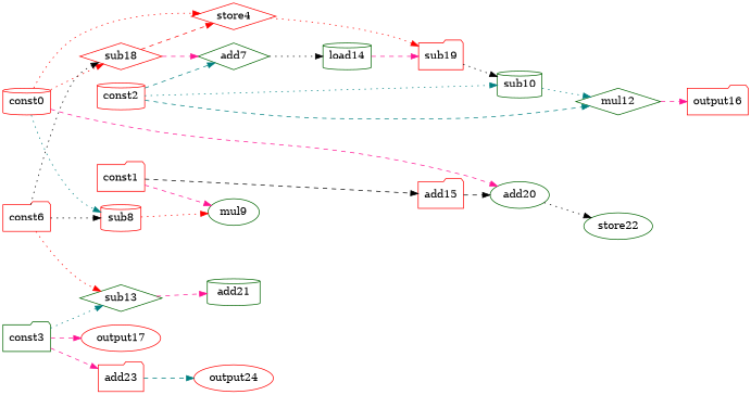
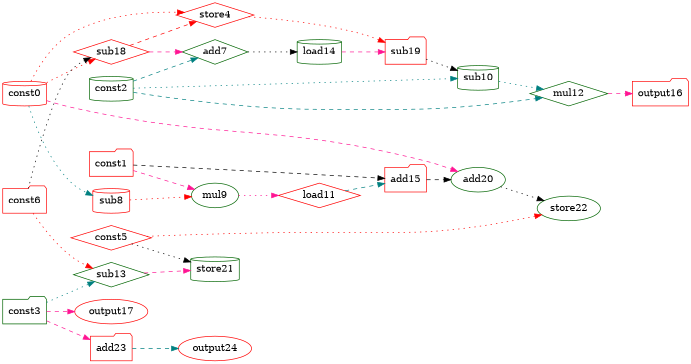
  digraph {
    rankdir=LR
    node [color=red opcode=const shape=diamond]
    edge [color=deeppink operand=0 style=dotted]
    const0 [shape=cylinder]
    n2 [label=store4 opcode=sub]
    sub8 [opcode=sub shape=cylinder]
    sub18 [opcode=sub]
    add20 [color=darkgreen opcode=add shape=ellipse]
    sub19 [opcode=sub shape=folder]
    mul9 [color=darkgreen opcode=mul shape=ellipse]
    add7 [color=darkgreen opcode=add]
    store22 [color=darkgreen opcode=store shape=ellipse]
    const1 [shape=folder]
    add15 [opcode=add shape=folder]
-   const2 [shape=cylinder]
+   load11 [opcode=load]
+   const2 [color=darkgreen shape=cylinder]
    sub10 [color=darkgreen opcode=sub shape=cylinder]
    mul12 [color=darkgreen opcode=mul]
    load14 [color=darkgreen opcode=load shape=cylinder]
    output16 [opcode=output shape=folder]
    const3 [color=darkgreen shape=folder]
    sub13 [color=darkgreen opcode=sub]
    output17 [opcode=output shape=ellipse]
    add23 [opcode=add shape=folder]
-   store21 [color=darkgreen opcode=store shape=cylinder label=add21]
+   store21 [color=darkgreen opcode=store shape=cylinder]
    output24 [opcode=output shape=ellipse]
+   const5
    const6 [shape=folder]
    const0 -> n2 [color=red]
    const0 -> sub8 [color=teal]
    const0 -> sub18 [color=red]
    const0 -> add20 [style=dashed]
    n2 -> sub19 [color=red]
    sub8 -> mul9 [color=red]
    sub18 -> n2 [color=red operand=1 style=dashed]
    sub18 -> add7 [style=dashed]
    add20 -> store22 [color=black]
    sub19 -> sub10 [color=black operand=1]
+   mul9 -> load11
    add7 -> load14 [color=black]
    const1 -> mul9 [operand=1 style=dashed]
    const1 -> add15 [color=black style=dashed]
    add15 -> add20 [color=black operand=1 style=dashed]
+   load11 -> add15 [color=teal operand=1 style=dashed]
    const2 -> add7 [color=teal operand=1 style=dashed]
    const2 -> sub10 [color=teal]
    const2 -> mul12 [color=teal operand=1 style=dashed]
    sub10 -> mul12 [color=teal]
    mul12 -> output16 [style=dashed]
    load14 -> sub19 [operand=1 style=dashed]
    const3 -> sub13 [color=teal]
    const3 -> output17 [style=dashed]
    const3 -> add23 [operand=1 style=dashed]
    sub13 -> store21 [operand=1 style=dashed]
    add23 -> output24 [color=teal style=dashed]
-   const6 -> sub8 [color=black operand=1]
+   const5 -> store22 [color=red operand=1]
+   const5 -> store21 [color=black]
    const6 -> sub18 [color=black operand=1]
    const6 -> sub13 [color=red operand=1]
  }
